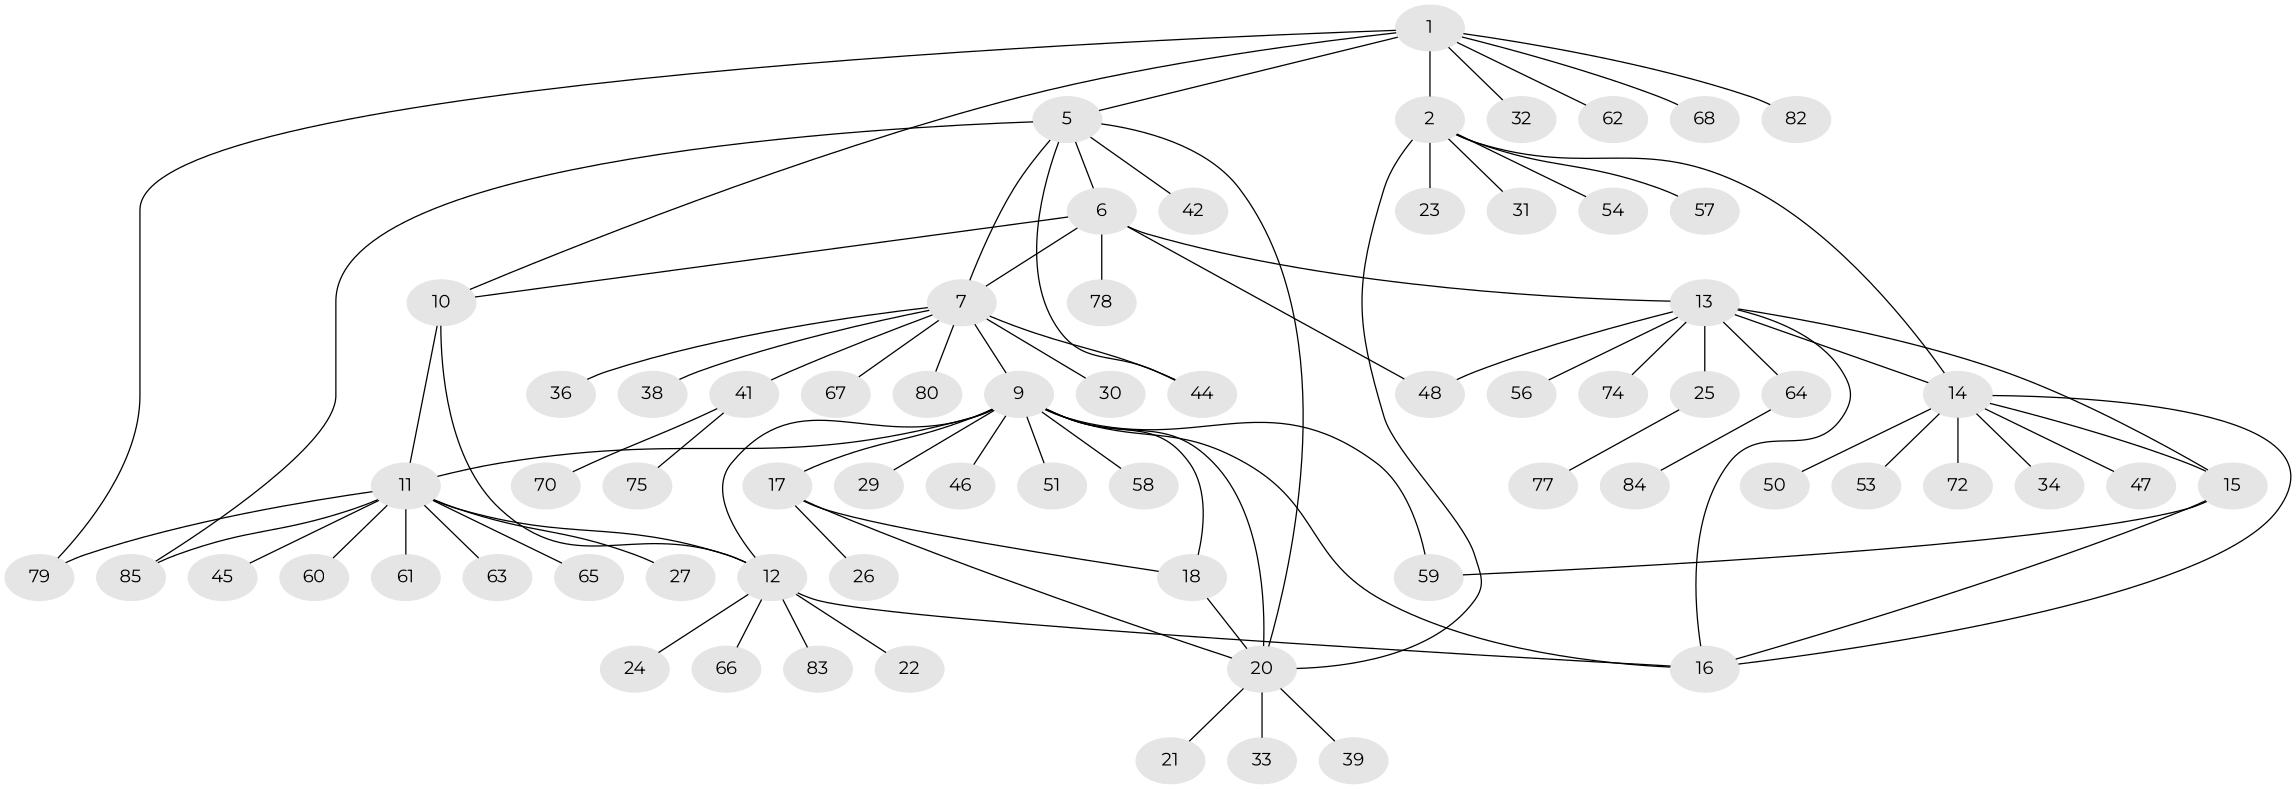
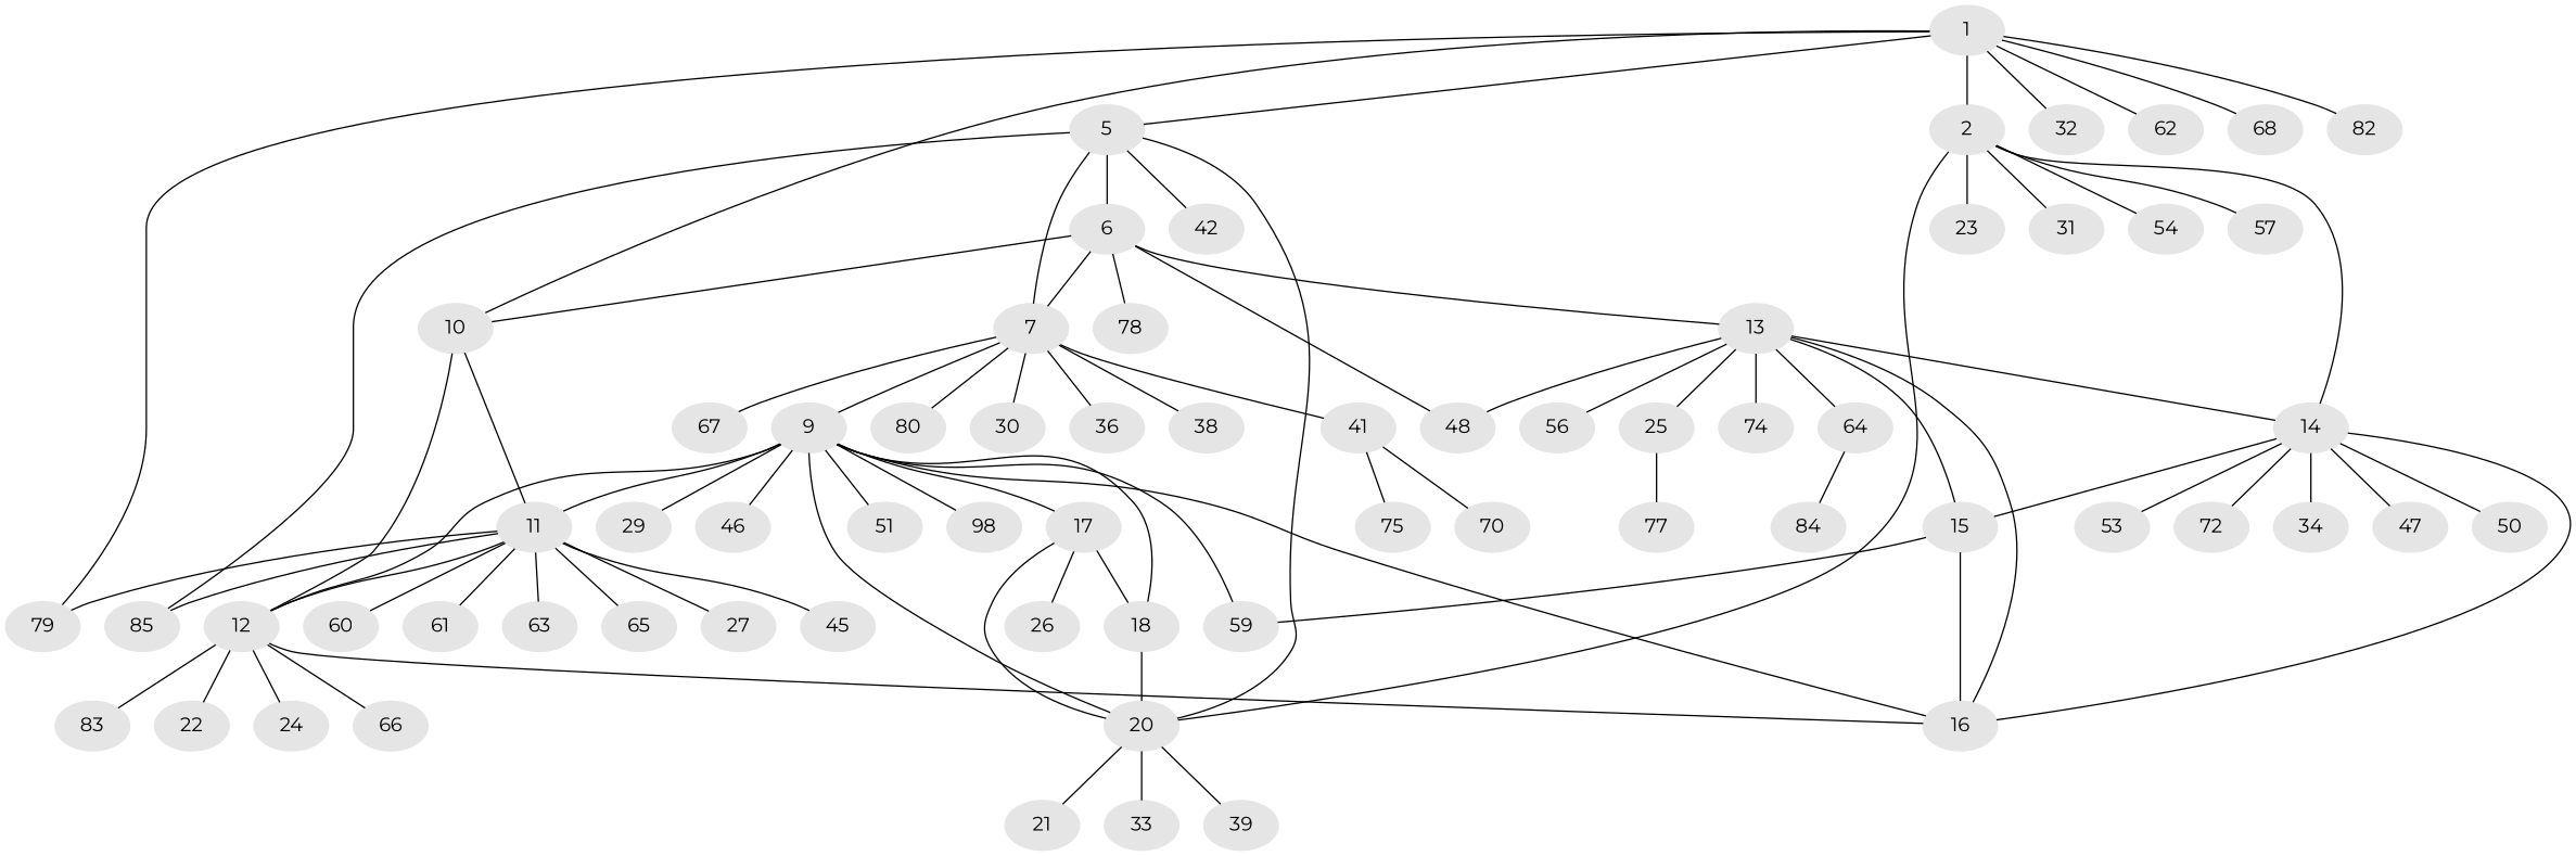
  graph {
    fontname=Montserrat
    node [color=gray90 fontname=Montserrat style=filled]
    edge [fontname=Montserrat]
    1 [super="+3"]
    2 [super="+4"]
    5 [super="+37"]
    10
    32
    62 [super="+81"]
    68
    79
    82
    14 [super="+28"]
    20 [super="+43"]
    23
    31
    54
    n15 [label=57]
    6 [super="+40"]
    7 [super="+8"]
    42
-   44
    85 [super="+86"]
    11 [super="+71"]
    12 [super="+73"]
    16 [super="+76"]
    15 [super="+52"]
    34 [super="+69"]
    47
    50
    53
    72
    21
    33
    39
    13 [super="+35"]
    48
    78
    9 [super="+19"]
    30
    36
    38
    41
    67
    80
    25 [super="+57"]
    56
    64
    74
    17 [super="+49"]
    18
    29
    46
    51
-   58
+   58 [label=98]
    59
    70
    75
    27
    45
    60
    61
    63
    65
    22
    24
    66
    83
    26
    77
    84
    1 -- 2 [weight=4]
    1 -- 5
    1 -- 10
    1 -- 32
    1 -- 62
    1 -- 68
    1 -- 79
    1 -- 82
    2 -- 14
    2 -- 20
    2 -- 23
    2 -- 31
    2 -- 54
    2 -- n15
    5 -- 20
    5 -- 6
    5 -- 7 [weight=2]
    5 -- 42
-   5 -- 44
    5 -- 85
    10 -- 11
    10 -- 12
    14 -- 16
    14 -- 15
    14 -- 34
    14 -- 47
    14 -- 50
    14 -- 53
    14 -- 72
    20 -- 21
    20 -- 33
    20 -- 39
    6 -- 10
    6 -- 7 [weight=2]
    6 -- 13
    6 -- 48
    6 -- 78
-   7 -- 44
    7 -- 9
    7 -- 30
    7 -- 36
    7 -- 38
    7 -- 41
    7 -- 67
    7 -- 80
    11 -- 79
    11 -- 85
    11 -- 12
    11 -- 27
    11 -- 45
    11 -- 60
    11 -- 61
    11 -- 63
    11 -- 65
    12 -- 16
    12 -- 22
    12 -- 24
    12 -- 66
    12 -- 83
    15 -- 16
    15 -- 59
    13 -- 14
    13 -- 16
    13 -- 15
    13 -- 48
    13 -- 25
    13 -- 56
    13 -- 64
    13 -- 74
    9 -- 20
    9 -- 11
    9 -- 12
    9 -- 16
    9 -- 17
    9 -- 18
    9 -- 29
    9 -- 46
    9 -- 51
    9 -- 58
    9 -- 59
    41 -- 70
    41 -- 75
    25 -- 77
    64 -- 84
    17 -- 20
    17 -- 18
    17 -- 26
    18 -- 20
  }
